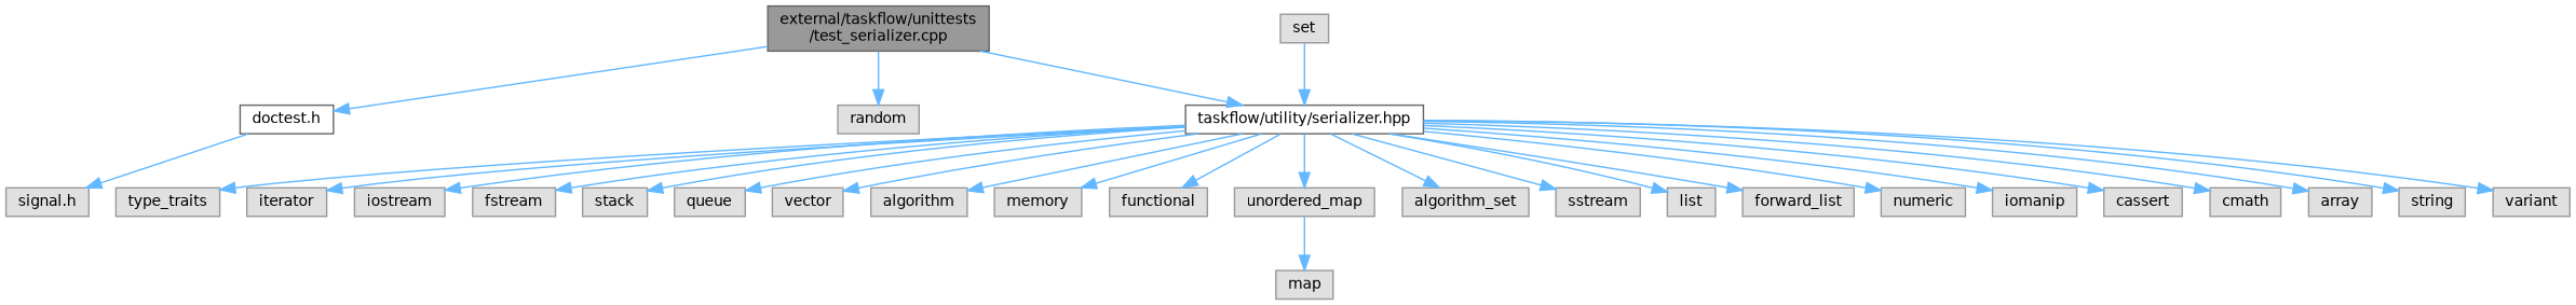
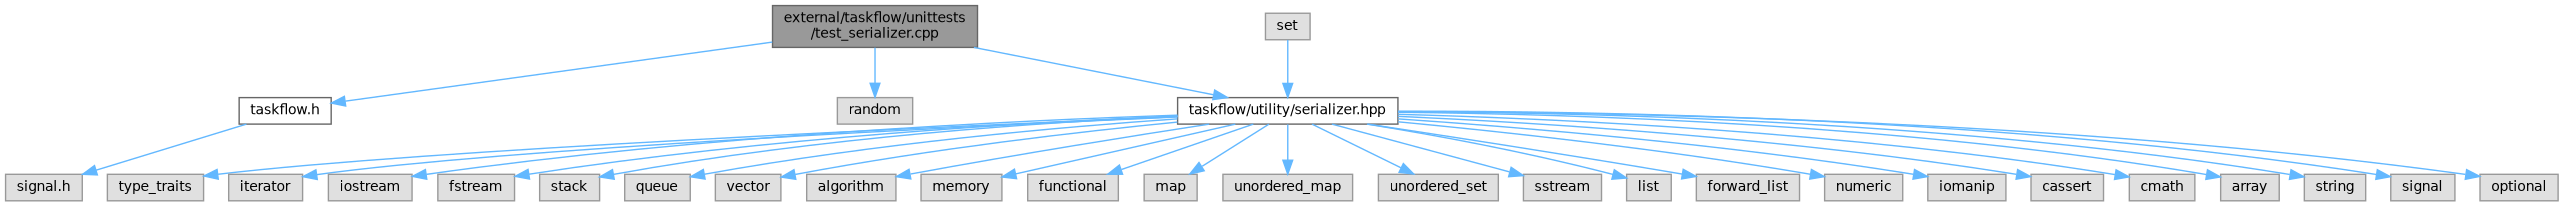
  digraph {
    node [color=grey60 fillcolor="#E0E0E0" fontname=Helvetica fontsize=10 shape=box style=filled]
    edge [color=steelblue1 fontname=Helvetica fontsize=10 labelfontname=Helvetica labelfontsize=10 style=solid]
    n1 [color=gray40 fillcolor=grey60 fontcolor=black height=0.2 label="external/taskflow/unittests\l/test_serializer.cpp" width=0.4]
-   n2 [color=grey40 fillcolor=white height=0.2 label="doctest.h" width=0.4]
+   n2 [color=grey40 fillcolor=white height=0.2 label="taskflow.h" width=0.4]
    n3 [color=grey40 fillcolor=white height=0.2 label="taskflow/utility/serializer.hpp" width=0.4]
    n4 [height=0.2 label=random width=0.4]
    n5 [height=0.2 label="signal.h" width=0.4]
    n6 [height=0.2 label=type_traits width=0.4]
    n7 [height=0.2 label=iterator width=0.4]
    n8 [height=0.2 label=iostream width=0.4]
    n9 [height=0.2 label=fstream width=0.4]
    n10 [height=0.2 label=stack width=0.4]
    n11 [height=0.2 label=queue width=0.4]
    n12 [height=0.2 label=vector width=0.4]
    n13 [height=0.2 label=algorithm width=0.4]
    n14 [height=0.2 label=memory width=0.4]
    n15 [height=0.2 label=functional width=0.4]
    n16 [height=0.2 label=map width=0.4]
    n17 [height=0.2 label=unordered_map width=0.4]
-   n18 [height=0.2 label=algorithm_set width=0.4]
+   n18 [height=0.2 label=unordered_set width=0.4]
    n19 [height=0.2 label=sstream width=0.4]
    n20 [height=0.2 label=list width=0.4]
    n21 [height=0.2 label=forward_list width=0.4]
    n22 [height=0.2 label=numeric width=0.4]
    n23 [height=0.2 label=iomanip width=0.4]
    n24 [height=0.2 label=cassert width=0.4]
    n25 [height=0.2 label=cmath width=0.4]
    n26 [height=0.2 label=array width=0.4]
    n27 [height=0.2 label=string width=0.4]
-   n28 [height=0.2 label=variant width=0.4]
+   n28 [height=0.2 label=signal width=0.4]
+   n29 [height=0.2 label=optional width=0.4]
    n30 [height=0.2 label=set width=0.4]
    n1 -> n2
    n1 -> n3
    n1 -> n4
    n2 -> n5
    n3 -> n6
    n3 -> n7
    n3 -> n8
    n3 -> n9
    n3 -> n10
    n3 -> n11
    n3 -> n12
    n3 -> n13
    n3 -> n14
    n3 -> n15
-   n17 -> n16
+   n3 -> n16
    n3 -> n17
    n3 -> n18
    n3 -> n19
    n3 -> n20
    n3 -> n21
    n3 -> n22
    n3 -> n23
    n3 -> n24
    n3 -> n25
    n3 -> n26
    n3 -> n27
    n3 -> n28
+   n3 -> n29
    n30 -> n3
  }
